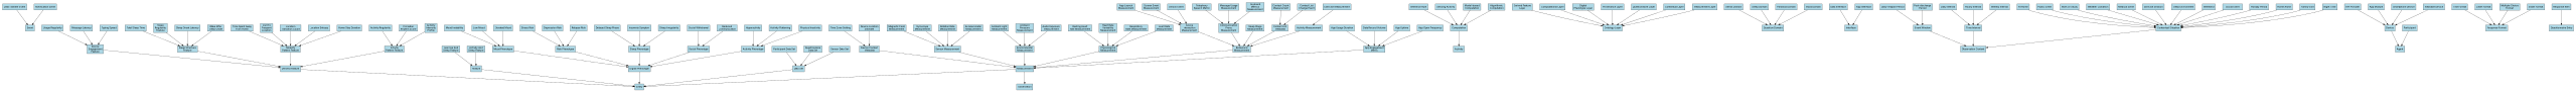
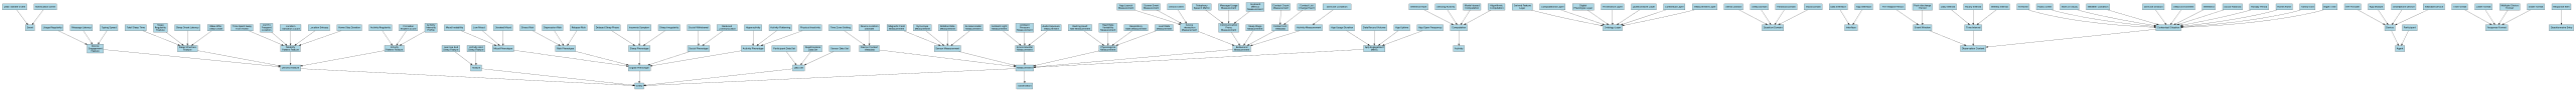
  digraph {
    concentrate=true
    fontname=Inter
    nodesep=0.6
    ranksep=1.0
    splines=true
    node [fillcolor=lightblue fontname=Inter shape=box style=filled]
    edge [fontname=Inter fontsize=10]
    n1 [label="Data Transfer Event"]
    n2 [label=Event]
    n3 [label="App Launch\nMeasurement"]
    n4 [label="Device\nInteraction\nMeasurement"]
    n5 [label="Behavioral\nMeasurement"]
    n6 [label="Inference Rule"]
    n7 [label=Computation]
    n8 [label=Activity]
    n9 [label="Time Zone Setting"]
    n10 [label="Device Context\nMetadata"]
    n11 [label=Measurement]
    n12 [label="Derived Feature\nLayer"]
    n13 [label="Ontology Layer"]
    n14 [label="Question Domain"]
    n15 [label="Data Interface"]
    n16 [label=Interface]
    n17 [label="At Home"]
    n18 [label="Contextual Situation"]
    n19 [label="Observation Context"]
    n20 [label="Magnetic Field\nMeasurement"]
    n21 [label="Sensor Measurement"]
    n22 [label=Observation]
    n23 [label=Entity]
    n24 [label="Usage Regularity"]
    n25 [label="Device\nEngagement\nFeature"]
    n26 [label="Derived Feature"]
    n27 [label="Exercise And\nSleep Feature"]
    n28 [label=Feature]
    n29 [label="Mood Instability"]
    n30 [label="Mood Phenotype"]
    n31 [label="Digital Phenotype"]
    n32 [label="Total Sleep Time"]
    n33 [label="Sleep Structure\nFeature"]
    n34 [label=Agent]
    n35 [label="API Provider"]
    n36 [label=Device]
    n37 [label="Message Latency"]
    n38 [label="Telephony\nSpeech Metric"]
    n39 [label="Communication\nProxy\nMeasurement"]
    n40 [label="Ambient Light\nMeasurement"]
    n41 [label="Environmental\nMeasurement"]
    n42 [label="Computational Layer"]
    n43 [label="Risk Phenotype"]
    n44 [label="Digital\nPhenotype Layer"]
    n45 [label="Resting Heart\nRate Measurement"]
    n46 [label="Physiological\nMeasurement"]
    n47 [label="Public Event"]
    n48 [label="Low Mood"]
    n49 [label="Work Or Study"]
    n50 [label="Ambient\nPressure\nMeasurement"]
    n51 [label="Text Format"]
    n52 [label="Response Format"]
    n53 [label="Weather Condition"]
    n54 [label="Delayed Sleep Phase"]
    n55 [label="Sleep Phenotype"]
    n56 [label="App Usage Duration"]
    n57 [label="App Engagement\nMetric"]
    n58 [label="Device Location\nEstimate"]
    n59 [label="Social Withdrawal"]
    n60 [label="Social Phenotype"]
    n61 [label="Data Set"]
    n62 [label="Heart Rate\nVariability\nMeasurement"]
    n63 [label="App Module"]
    n64 [label="Data Record Volume"]
    n65 [label="Likert Format"]
    n66 [label="Questionnaire Entry"]
    n67 [label="Time Spent Away\nFrom Home"]
    n68 [label="Mobility\nPattern Feature"]
    n69 [label="Stress Domain"]
    n70 [label="Respiratory\nRate Measurement"]
    n71 [label="Visit To\nFrequent\nLocation"]
    n72 [label="Provenance Layer"]
    n73 [label="Elevated Mood"]
    n74 [label="Typing Speed"]
-   n75 [label="Daily-relapse Period"]
+   n75 [label="Pre-relapse Period"]
    n76 [label="Event Window"]
    n77 [label="Message Usage\nMeasurement"]
    n78 [label=Hyperactivity]
    n79 [label="Activity Phenotype"]
    n80 [label="Insomnia Symptom"]
    n81 [label="Sleep Domain"]
    n82 [label="Sleep Irregularity"]
    n83 [label="Response Item"]
-   n84 [label="Medical Event"]
    n85 [label="Exercise Session"]
    n86 [label="Stress Risk"]
    n87 [label="Sleep\nRegularity\nFeature"]
    n88 [label="Paranoia Domain"]
    n89 [label="Activity Regularity"]
    n90 [label="Activity\nPattern Feature"]
    n91 [label="Sensing Activity"]
    n92 [label="Sleep Environment"]
    n93 [label="Reduced\nCommunication"]
    n94 [label="Keyboard\nMetrics\nMeasurement"]
    n95 [label="Time Interval"]
    n96 [label="Gyroscope\nMeasurement"]
    n97 [label="Activity And\nSleep Feature"]
    n98 [label="Questionnaire Layer"]
    n99 [label=Weekend]
    n100 [label="Screen Event\nMeasurement"]
    n101 [label="Location\nTransition Count"]
-   n102 [label="Social Event"]
+   n102 [label="Social Paranoia"]
    n103 [label="Holiday Period"]
    n104 [label="Audio Exposure\nMeasurement"]
    n105 [label="Participant Data Set"]
    n106 [label="Rotation Rate\nMeasurement"]
    n107 [label="Multiple Choice\nFormat"]
    n108 [label="Activity Flattening"]
    n109 [label="Sleep Stage\nMeasurement"]
    n110 [label="Daily Interval"]
    n111 [label="Contextual Layer"]
    n112 [label="Model-based\nComputation"]
    n113 [label="Physical Inactivity"]
    n114 [label="Contact Count\nMeasurement"]
    n115 [label="Contact List\nMetadata"]
    n116 [label="Post-discharge\nPeriod"]
    n117 [label="Sleep Onset Latency"]
    n118 [label="Hourly Interval"]
    n119 [label="Home Alone"]
    n120 [label="Heart Rate\nMeasurement"]
    n121 [label="Questionnaire\nData Set"]
    n122 [label="Unlock Event"]
    n123 [label="App Uptime"]
    n124 [label="Mood Domain"]
    n125 [label="Family Visit"]
    n126 [label="Circadian\nRhythm Score"]
    n127 [label="Notification Event"]
    n128 [label="App Open Frequency"]
    n129 [label="Location Entropy"]
    n130 [label="Activity\nIntensity\nProfile"]
    n131 [label="Night Time"]
    n132 [label="Depression Risk"]
    n133 [label="Activity Measurement"]
-   n134 [label="Exercise Measurement"]
+   n134 [label="Exercise Condition"]
    n135 [label="Slider Format"]
    n136 [label="Home Stay Duration"]
    n137 [label=Participant]
    n138 [label="Wake After\nSleep Onset"]
    n139 [label="Algorithmic\nComputation"]
    n140 [label="Sensor Data Set"]
    n141 [label="Smartphone Device"]
    n142 [label="Wearable Device"]
    n143 [label="Measurement Layer"]
    n144 [label="Weekly Interval"]
    n145 [label="Relapse Risk"]
    n146 [label="Accelerometer\nMeasurement"]
    n147 [label="Contact List\nChange Event"]
    n148 [label="App Interface"]
    n1 -> n2
    n3 -> n4
    n4 -> n5
    n5 -> n11
    n6 -> n7
    n7 -> n8
    n9 -> n10
    n10 -> n11
    n11 -> n22
    n11 -> n23
    n12 -> n13
    n15 -> n16
    n17 -> n18
    n18 -> n19
    n20 -> n21
    n21 -> n11
    n24 -> n25
    n25 -> n26
    n26 -> n23
    n27 -> n28
    n28 -> n23
    n29 -> n30
    n30 -> n31
    n31 -> n23
    n32 -> n33
    n33 -> n26
    n35 -> n36
    n36 -> n34
    n37 -> n25
    n38 -> n39
    n39 -> n5
    n40 -> n41
    n41 -> n11
    n42 -> n13
    n43 -> n31
    n44 -> n13
    n45 -> n46
    n46 -> n11
    n47 -> n18
    n48 -> n30
    n49 -> n18
    n50 -> n41
    n51 -> n52
    n53 -> n18
    n54 -> n55
    n55 -> n31
    n56 -> n57
    n57 -> n11
    n58 -> n10
    n59 -> n60
    n60 -> n31
    n61 -> n23
    n62 -> n46
    n63 -> n36
    n64 -> n57
    n65 -> n52
    n67 -> n68
    n68 -> n26
    n69 -> n14
    n70 -> n46
    n71 -> n68
    n72 -> n13
    n73 -> n30
    n74 -> n25
    n75 -> n76
    n76 -> n19
    n77 -> n39
    n78 -> n79
    n79 -> n31
    n80 -> n55
    n81 -> n14
    n82 -> n55
    n83 -> n66
-   n84 -> n18
    n85 -> n18
    n86 -> n43
    n87 -> n33
    n88 -> n14
    n89 -> n90
    n90 -> n26
    n91 -> n7
    n92 -> n18
    n93 -> n60
    n94 -> n39
    n95 -> n19
    n96 -> n21
    n97 -> n28
    n98 -> n13
    n99 -> n18
    n100 -> n4
    n101 -> n68
    n102 -> n18
    n103 -> n18
    n104 -> n41
    n105 -> n61
    n106 -> n21
    n107 -> n52
    n108 -> n79
    n109 -> n5
    n110 -> n95
    n111 -> n13
    n112 -> n7
    n113 -> n79
    n114 -> n115
    n115 -> n5
    n116 -> n76
    n117 -> n33
    n118 -> n95
    n119 -> n18
    n120 -> n46
    n121 -> n61
    n122 -> n4
    n123 -> n57
    n124 -> n14
    n125 -> n18
    n126 -> n90
    n127 -> n2
    n128 -> n57
    n129 -> n68
    n130 -> n90
    n131 -> n18
    n132 -> n43
    n133 -> n5
    n134 -> n133
    n135 -> n52
    n136 -> n68
    n137 -> n34
    n138 -> n33
    n139 -> n7
    n140 -> n61
    n141 -> n36
    n142 -> n36
    n143 -> n13
    n144 -> n95
    n145 -> n43
    n146 -> n21
    n147 -> n115
    n148 -> n16
  }
